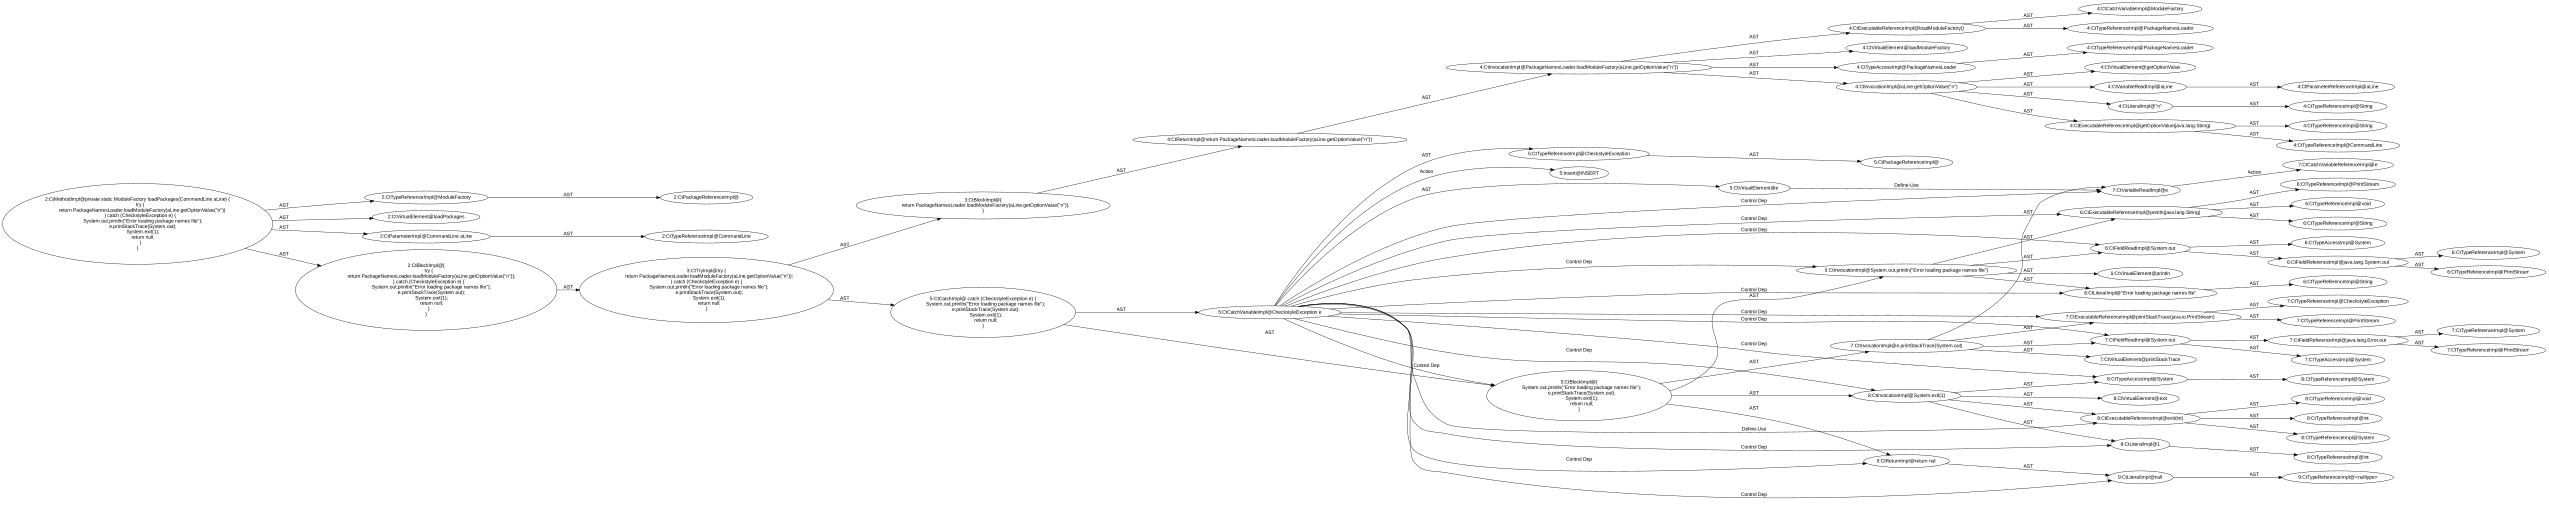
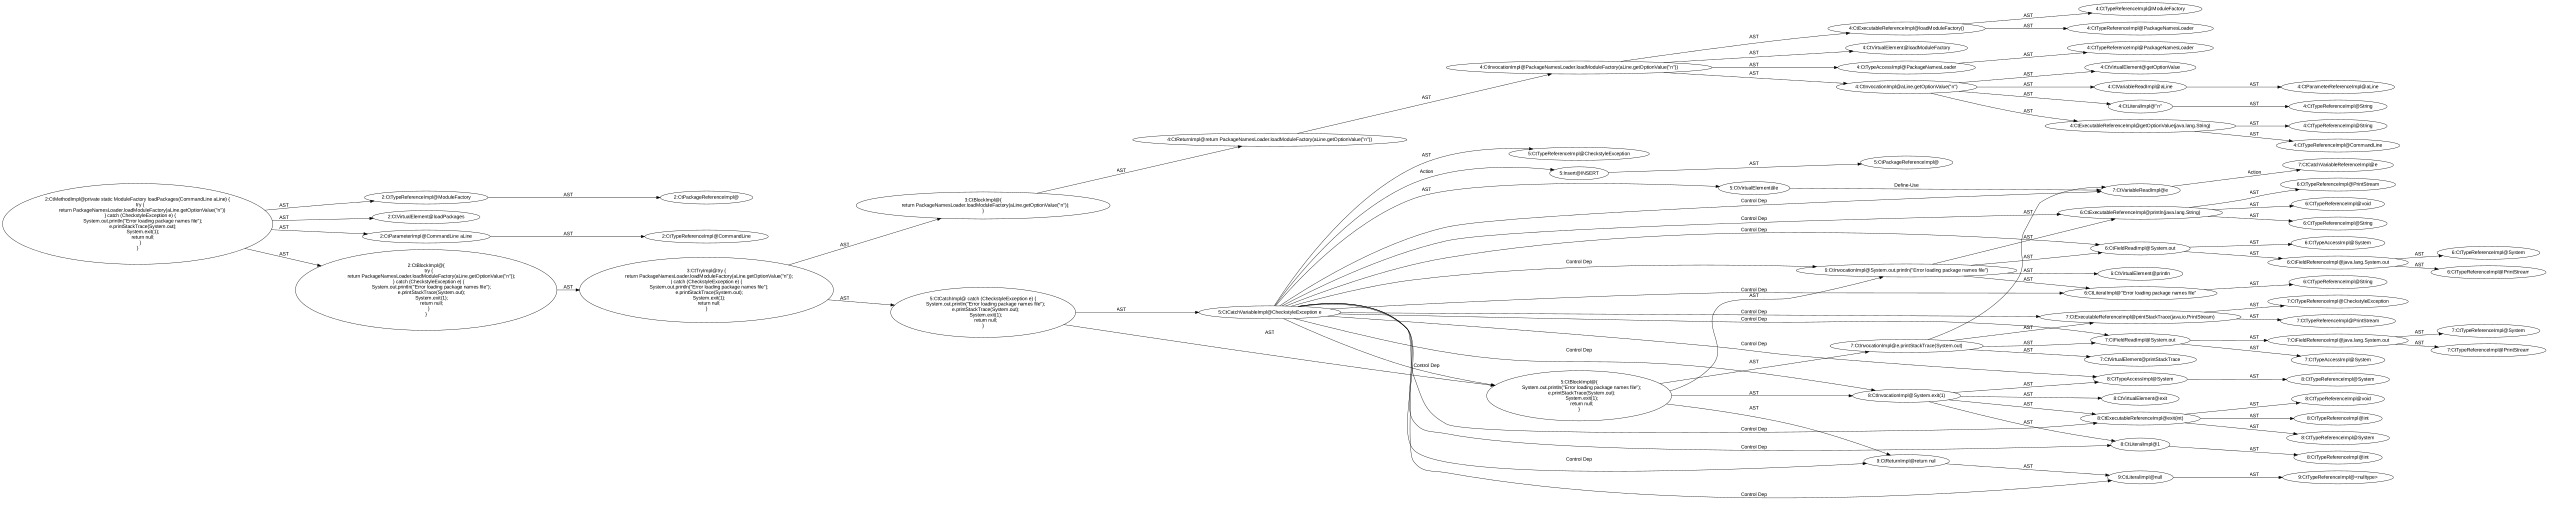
  digraph {
    fontname="Liberation Sans"
    rankdir=LR
    node [fontname="Liberation Sans" shape=ellipse]
    edge [fontname="Liberation Sans"]
    n1 [label="2:CtTypeReferenceImpl@ModuleFactory"]
    n2 [label="2:CtPackageReferenceImpl@"]
    n3 [label="2:CtVirtualElement@loadPackages"]
    n4 [label="2:CtParameterImpl@CommandLine aLine"]
    n5 [label="2:CtTypeReferenceImpl@CommandLine"]
    n6 [label="4:CtExecutableReferenceImpl@loadModuleFactory()"]
    n7 [label="4:CtTypeReferenceImpl@PackageNamesLoader"]
-   n8 [label="4:CtCatchVariableImpl@ModuleFactory"]
+   n8 [label="4:CtTypeReferenceImpl@ModuleFactory"]
    n9 [label="4:CtVirtualElement@loadModuleFactory"]
    n10 [label="4:CtTypeAccessImpl@PackageNamesLoader"]
    n11 [label="4:CtTypeReferenceImpl@PackageNamesLoader"]
    n12 [label="4:CtExecutableReferenceImpl@getOptionValue(java.lang.String)"]
    n13 [label="4:CtTypeReferenceImpl@CommandLine"]
    n14 [label="4:CtTypeReferenceImpl@String"]
    n15 [label="4:CtVirtualElement@getOptionValue"]
    n16 [label="4:CtVariableReadImpl@aLine"]
    n17 [label="4:CtParameterReferenceImpl@aLine"]
    n18 [label="4:CtLiteralImpl@\"n\""]
    n19 [label="4:CtTypeReferenceImpl@String"]
    n20 [label="4:CtInvocationImpl@aLine.getOptionValue(\"n\")"]
    n21 [label="4:CtInvocationImpl@PackageNamesLoader.loadModuleFactory(aLine.getOptionValue(\"n\"))"]
    n22 [label="4:CtReturnImpl@return PackageNamesLoader.loadModuleFactory(aLine.getOptionValue(\"n\"))"]
    n23 [label="3:CtBlockImpl@\{\n    return PackageNamesLoader.loadModuleFactory(aLine.getOptionValue(\"n\"));\n\}"]
    n24 [label="5:CtVirtualElement@e"]
    n25 [label="7:CtVariableReadImpl@e"]
    n26 [label="7:CtCatchVariableReferenceImpl@e"]
    n27 [label="5:CtTypeReferenceImpl@CheckstyleException"]
    n28 [label="5:CtPackageReferenceImpl@"]
    n29 [label="5:CtCatchVariableImpl@CheckstyleException e"]
    n30 [label="6:CtExecutableReferenceImpl@println(java.lang.String)"]
    n31 [label="6:CtFieldReadImpl@System.out"]
    n32 [label="6:CtLiteralImpl@\"Error loading package names file\""]
    n33 [label="6:CtInvocationImpl@System.out.println(\"Error loading package names file\")"]
    n34 [label="7:CtExecutableReferenceImpl@printStackTrace(java.io.PrintStream)"]
    n35 [label="7:CtFieldReadImpl@System.out"]
    n36 [label="8:CtExecutableReferenceImpl@exit(int)"]
    n37 [label="8:CtTypeAccessImpl@System"]
    n38 [label="8:CtLiteralImpl@1"]
    n39 [label="8:CtInvocationImpl@System.exit(1)"]
    n40 [label="9:CtLiteralImpl@null"]
    n41 [label="9:CtReturnImpl@return null"]
    n42 [label="5:CtBlockImpl@\{\n    System.out.println(\"Error loading package names file\");\n    e.printStackTrace(System.out);\n    System.exit(1);\n    return null;\n\}"]
    n43 [label="5:Insert@INSERT"]
    n44 [label="6:CtTypeReferenceImpl@PrintStream"]
    n45 [label="6:CtTypeReferenceImpl@void"]
    n46 [label="6:CtTypeReferenceImpl@String"]
    n47 [label="6:CtFieldReferenceImpl@java.lang.System.out"]
    n48 [label="6:CtTypeAccessImpl@System"]
    n49 [label="6:CtTypeReferenceImpl@String"]
    n50 [label="6:CtVirtualElement@println"]
    n51 [label="7:CtTypeReferenceImpl@CheckstyleException"]
    n52 [label="7:CtTypeReferenceImpl@PrintStream"]
-   n53 [label="7:CtFieldReferenceImpl@java.lang.Error.out"]
+   n53 [label="7:CtFieldReferenceImpl@java.lang.System.out"]
    n54 [label="7:CtTypeAccessImpl@System"]
    n55 [label="7:CtInvocationImpl@e.printStackTrace(System.out)"]
    n56 [label="7:CtVirtualElement@printStackTrace"]
    n57 [label="8:CtTypeReferenceImpl@System"]
    n58 [label="8:CtTypeReferenceImpl@void"]
    n59 [label="8:CtTypeReferenceImpl@int"]
    n60 [label="8:CtTypeReferenceImpl@System"]
    n61 [label="8:CtTypeReferenceImpl@int"]
    n62 [label="8:CtVirtualElement@exit"]
    n63 [label="9:CtTypeReferenceImpl@<nulltype>"]
    n64 [label="6:CtTypeReferenceImpl@System"]
    n65 [label="6:CtTypeReferenceImpl@PrintStream"]
    n66 [label="7:CtTypeReferenceImpl@System"]
    n67 [label="7:CtTypeReferenceImpl@PrintStream"]
    n68 [label="5:CtCatchImpl@ catch (CheckstyleException e) \{\n    System.out.println(\"Error loading package names file\");\n    e.printStackTrace(System.out);\n    System.exit(1);\n    return null;\n\}"]
    n69 [label="3:CtTryImpl@try \{\n    return PackageNamesLoader.loadModuleFactory(aLine.getOptionValue(\"n\"));\n\} catch (CheckstyleException e) \{\n    System.out.println(\"Error loading package names file\");\n    e.printStackTrace(System.out);\n    System.exit(1);\n    return null;\n\}"]
    n70 [label="2:CtBlockImpl@\{\n    try \{\n        return PackageNamesLoader.loadModuleFactory(aLine.getOptionValue(\"n\"));\n    \} catch (CheckstyleException e) \{\n        System.out.println(\"Error loading package names file\");\n        e.printStackTrace(System.out);\n        System.exit(1);\n        return null;\n    \}\n\}"]
    n71 [label="2:CtMethodImpl@private static ModuleFactory loadPackages(CommandLine aLine) \{\n    try \{\n        return PackageNamesLoader.loadModuleFactory(aLine.getOptionValue(\"n\"));\n    \} catch (CheckstyleException e) \{\n        System.out.println(\"Error loading package names file\");\n        e.printStackTrace(System.out);\n        System.exit(1);\n        return null;\n    \}\n\}"]
    n1 -> n2 [label=AST]
    n4 -> n5 [label=AST]
    n6 -> n7 [label=AST]
    n6 -> n8 [label=AST]
    n10 -> n11 [label=AST]
    n12 -> n13 [label=AST]
    n12 -> n14 [label=AST]
    n16 -> n17 [label=AST]
    n18 -> n19 [label=AST]
    n20 -> n12 [label=AST]
    n20 -> n15 [label=AST]
    n20 -> n16 [label=AST]
    n20 -> n18 [label=AST]
    n21 -> n6 [label=AST]
    n21 -> n9 [label=AST]
    n21 -> n10 [label=AST]
    n21 -> n20 [label=AST]
    n22 -> n21 [label=AST]
    n23 -> n22 [label=AST]
    n24 -> n25 [label="Define-Use"]
    n25 -> n26 [label=Action]
-   n27 -> n28 [label=AST]
+   n43 -> n28 [label=AST]
    n29 -> n24 [label=AST]
    n29 -> n25 [label="Control Dep"]
    n29 -> n27 [label=AST]
    n29 -> n30 [label="Control Dep"]
    n29 -> n31 [label="Control Dep"]
    n29 -> n32 [label="Control Dep"]
    n29 -> n33 [label="Control Dep"]
    n29 -> n34 [label="Control Dep"]
    n29 -> n35 [label="Control Dep"]
-   n29 -> n36 [label="Define-Use"]
+   n29 -> n36 [label="Control Dep"]
    n29 -> n37 [label="Control Dep"]
    n29 -> n38 [label="Control Dep"]
    n29 -> n39 [label="Control Dep"]
    n29 -> n40 [label="Control Dep"]
    n29 -> n41 [label="Control Dep"]
    n29 -> n42 [label="Control Dep"]
    n29 -> n43 [label=Action]
    n30 -> n44 [label=AST]
    n30 -> n45 [label=AST]
    n30 -> n46 [label=AST]
    n31 -> n47 [label=AST]
    n31 -> n48 [label=AST]
    n32 -> n49 [label=AST]
    n33 -> n30 [label=AST]
    n33 -> n31 [label=AST]
    n33 -> n32 [label=AST]
    n33 -> n50 [label=AST]
    n34 -> n51 [label=AST]
    n34 -> n52 [label=AST]
    n35 -> n53 [label=AST]
    n35 -> n54 [label=AST]
    n36 -> n57 [label=AST]
    n36 -> n58 [label=AST]
    n36 -> n59 [label=AST]
    n37 -> n60 [label=AST]
    n38 -> n61 [label=AST]
    n39 -> n36 [label=AST]
    n39 -> n37 [label=AST]
    n39 -> n38 [label=AST]
    n39 -> n62 [label=AST]
    n40 -> n63 [label=AST]
    n41 -> n40 [label=AST]
    n42 -> n33 [label=AST]
    n42 -> n39 [label=AST]
    n42 -> n41 [label=AST]
    n42 -> n55 [label=AST]
    n47 -> n64 [label=AST]
    n47 -> n65 [label=AST]
    n53 -> n66 [label=AST]
    n53 -> n67 [label=AST]
    n55 -> n25 [label=AST]
    n55 -> n34 [label=AST]
    n55 -> n35 [label=AST]
    n55 -> n56 [label=AST]
    n68 -> n29 [label=AST]
    n68 -> n42 [label=AST]
    n69 -> n23 [label=AST]
    n69 -> n68 [label=AST]
    n70 -> n69 [label=AST]
    n71 -> n1 [label=AST]
    n71 -> n3 [label=AST]
    n71 -> n4 [label=AST]
    n71 -> n70 [label=AST]
  }
